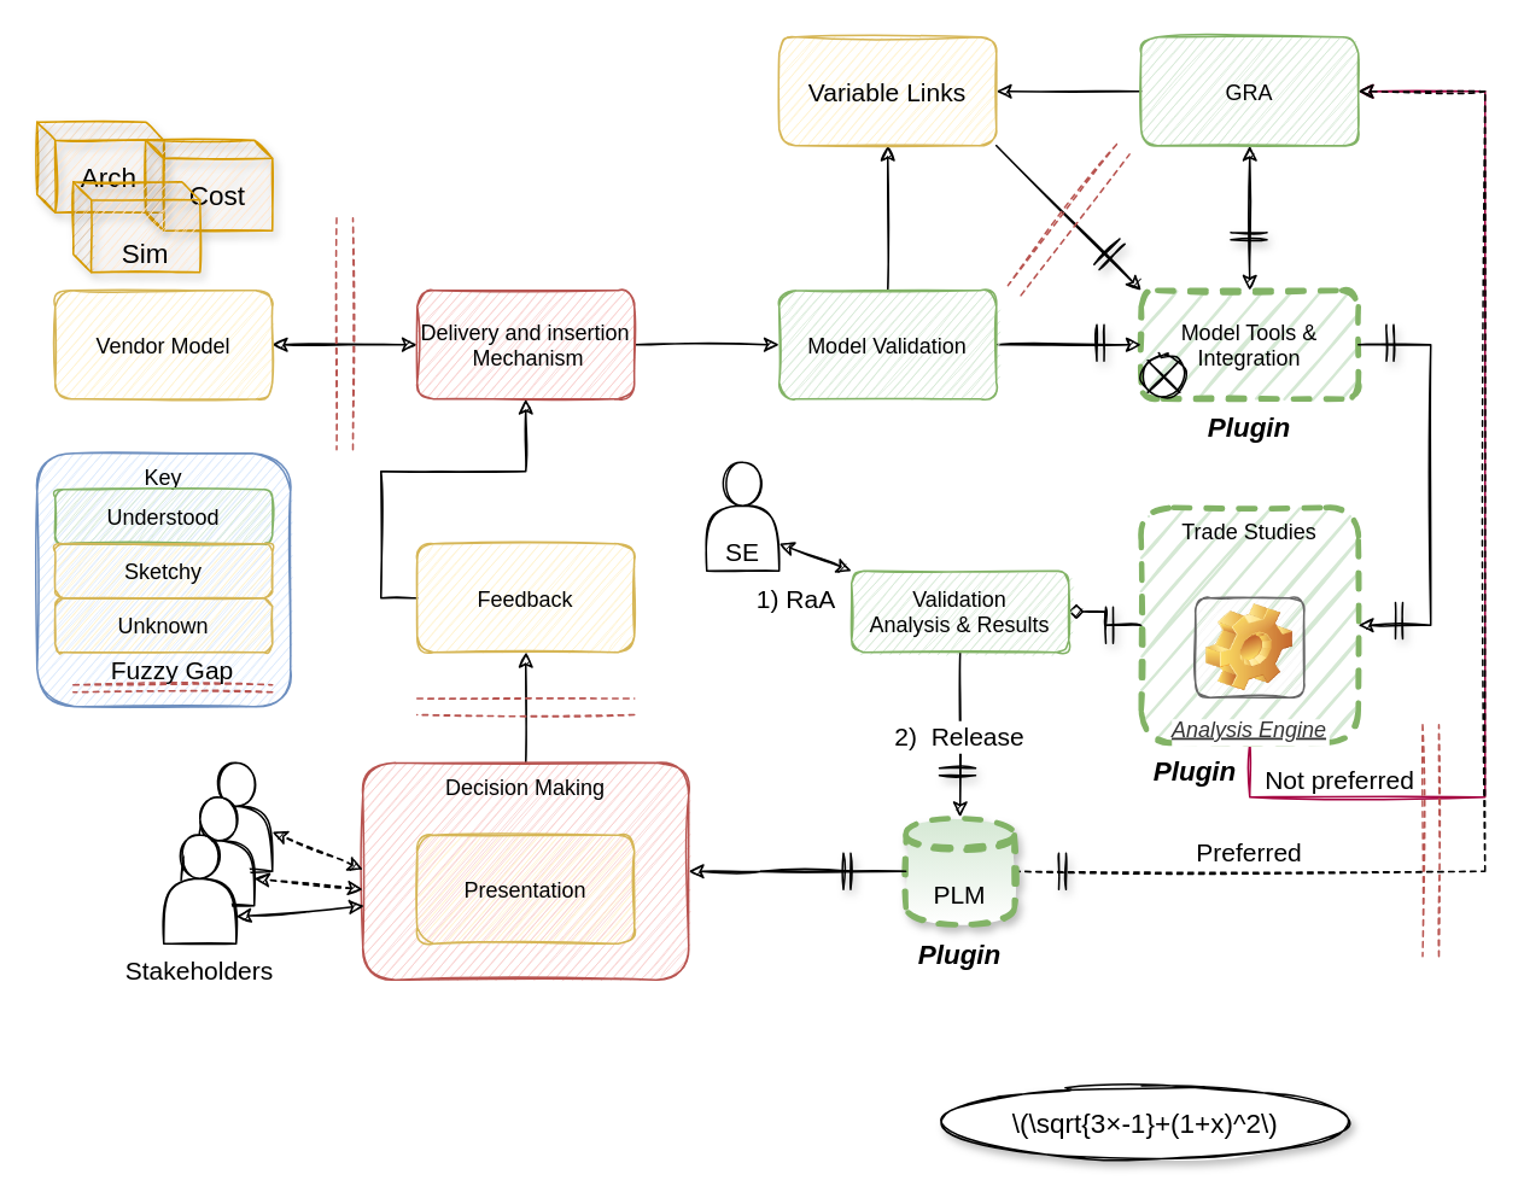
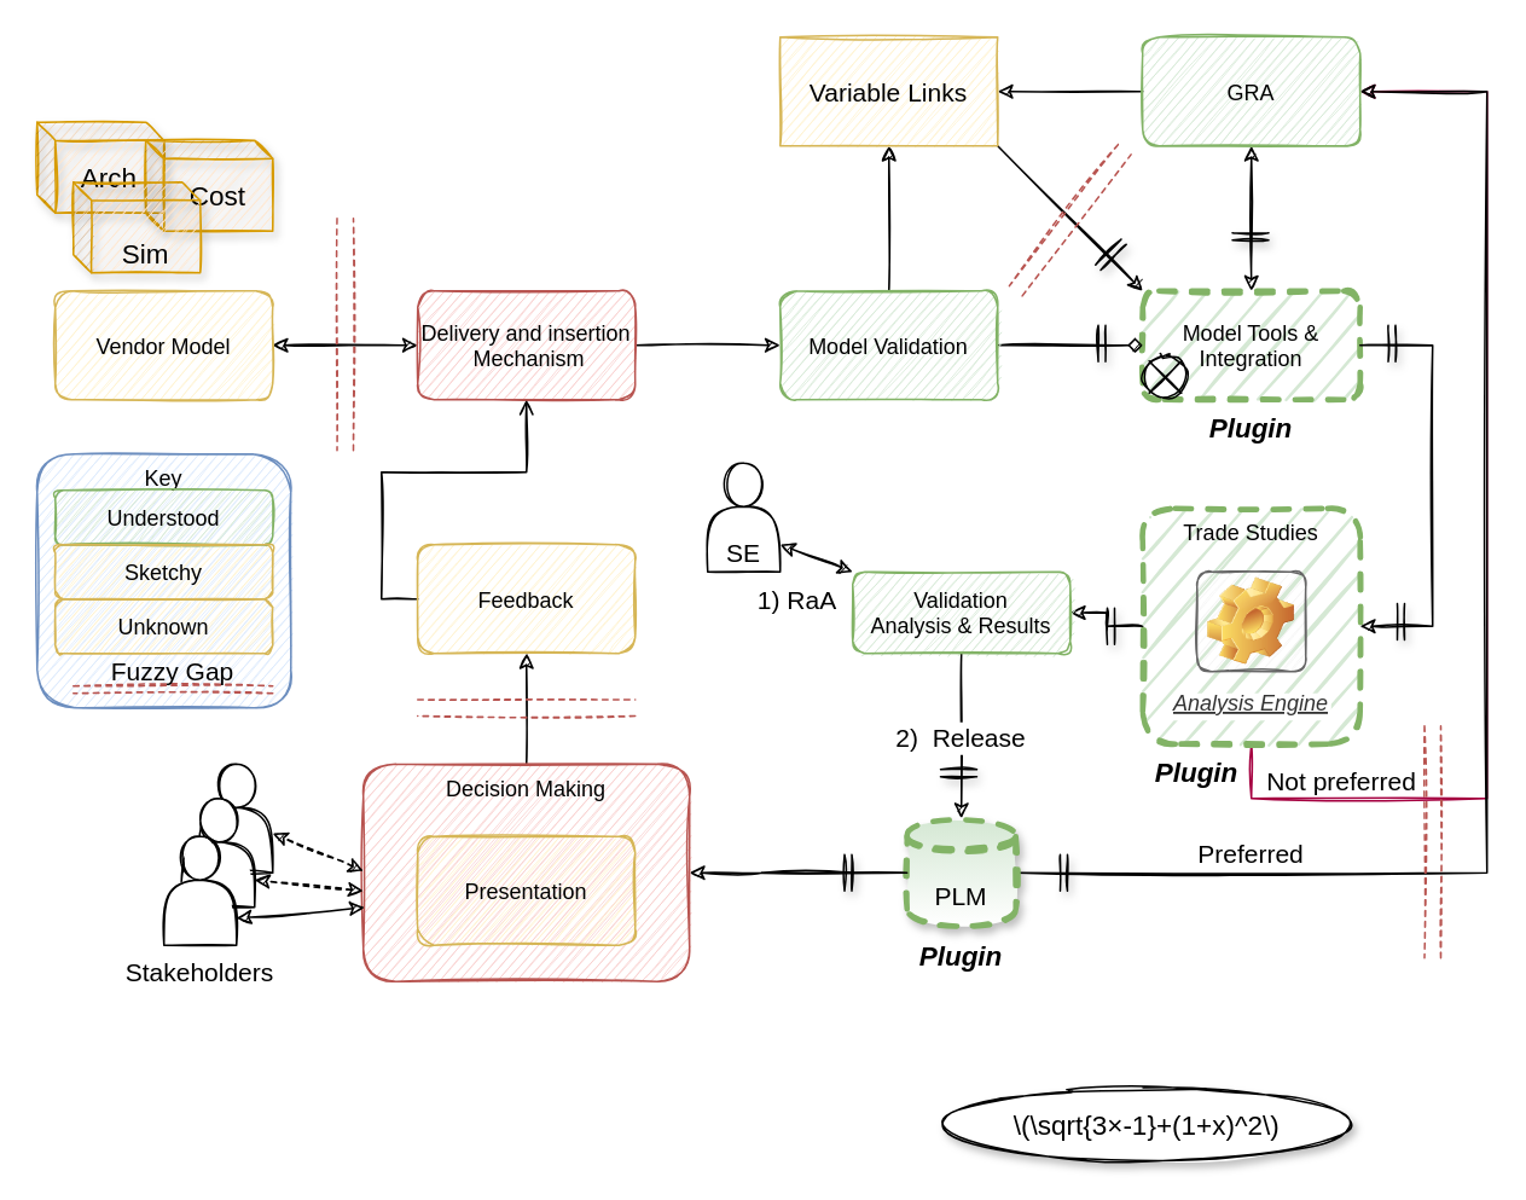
  <mxCell id="0" />
  <mxCell id="1" parent="0" />
  <mxCell id="2" style="edgeStyle=none;rounded=1;sketch=1;orthogonalLoop=1;jettySize=auto;exitX=0;exitY=0;exitDx=0;exitDy=0;entryX=1;entryY=1;entryDx=0;entryDy=0;labelBackgroundColor=none;fontSize=12;startArrow=classic;startFill=1;endArrow=none;endFill=0;strokeWidth=1;" edge="1" parent="1" source="3" target="36"><mxGeometry relative="1" as="geometry" /></mxCell>
  <mxCell id="3" value="Model Tools &amp; &#10;Integration" style="rounded=1;sketch=1;glass=0;shadow=0;fillColor=#d5e8d4;strokeColor=#82b366;strokeWidth=3;dashed=1;" vertex="1" parent="1"><mxGeometry x="630" y="160" width="120" height="60" as="geometry" /></mxCell>
  <mxCell id="4" value="" style="shape=sumEllipse;perimeter=ellipsePerimeter;backgroundOutline=1;shadow=0;glass=0;sketch=1;fontSize=14;fillColor=none;" vertex="1" parent="1"><mxGeometry x="630" y="195" width="25" height="25" as="geometry" /></mxCell>
  <mxCell id="5" value="" style="edgeStyle=orthogonalEdgeStyle;rounded=0;sketch=1;orthogonalLoop=1;jettySize=auto;startArrow=classic;startFill=1;" edge="1" parent="1" source="6" target="8"><mxGeometry relative="1" as="geometry" /></mxCell>
  <mxCell id="6" value="Vendor Model" style="rounded=1;sketch=1;glass=0;shadow=0;fillColor=#fff2cc;strokeColor=#d6b656;" vertex="1" parent="1"><mxGeometry x="30" y="160" width="120" height="60" as="geometry" /></mxCell>
  <mxCell id="7" value="" style="edgeStyle=orthogonalEdgeStyle;rounded=0;sketch=1;orthogonalLoop=1;jettySize=auto;" edge="1" parent="1" source="8" target="11"><mxGeometry relative="1" as="geometry" /></mxCell>
  <mxCell id="8" value="Delivery and insertion&#10; Mechanism" style="rounded=1;sketch=1;glass=0;shadow=0;fillColor=#f8cecc;strokeColor=#b85450;" vertex="1" parent="1"><mxGeometry x="230" y="160" width="120" height="60" as="geometry" /></mxCell>
- <mxCell id="9" value="" style="edgeStyle=orthogonalEdgeStyle;rounded=0;sketch=1;orthogonalLoop=1;jettySize=auto;" edge="1" parent="1" source="11" target="3"><mxGeometry relative="1" as="geometry" /></mxCell>
+ <mxCell id="9" value="" style="edgeStyle=orthogonalEdgeStyle;rounded=0;sketch=1;orthogonalLoop=1;jettySize=auto;endArrow=diamond;" edge="1" parent="1" source="11" target="3"><mxGeometry relative="1" as="geometry" /></mxCell>
  <mxCell id="10" style="edgeStyle=none;rounded=1;sketch=1;orthogonalLoop=1;jettySize=auto;exitX=0.5;exitY=0;exitDx=0;exitDy=0;entryX=0.5;entryY=1;entryDx=0;entryDy=0;labelBackgroundColor=none;fontSize=12;startArrow=none;startFill=0;endArrow=classic;endFill=1;strokeWidth=1;" edge="1" parent="1" source="11" target="36"><mxGeometry relative="1" as="geometry" /></mxCell>
  <mxCell id="11" value="Model Validation" style="rounded=1;sketch=1;glass=0;shadow=0;fillColor=#d5e8d4;strokeColor=#82b366;" vertex="1" parent="1"><mxGeometry x="430" y="160" width="120" height="60" as="geometry" /></mxCell>
  <mxCell id="12" value="" style="edgeStyle=orthogonalEdgeStyle;rounded=0;sketch=1;orthogonalLoop=1;jettySize=auto;startArrow=classic;startFill=1;" edge="1" parent="1" source="3" target="18"><mxGeometry relative="1" as="geometry" /></mxCell>
  <mxCell id="13" style="edgeStyle=orthogonalEdgeStyle;rounded=0;sketch=1;orthogonalLoop=1;jettySize=auto;exitX=1;exitY=0.5;exitDx=0;exitDy=0;entryX=1;entryY=0.5;entryDx=0;entryDy=0;startArrow=none;startFill=0;" edge="1" parent="1" source="3" target="16"><mxGeometry relative="1" as="geometry"><Array as="points"><mxPoint x="790" y="190" /><mxPoint x="790" y="345" /></Array></mxGeometry></mxCell>
- <mxCell id="14" value="" style="edgeStyle=orthogonalEdgeStyle;rounded=0;sketch=1;orthogonalLoop=1;jettySize=auto;startArrow=none;startFill=0;endArrow=diamond;" edge="1" parent="1" source="16" target="21"><mxGeometry relative="1" as="geometry" /></mxCell>
+ <mxCell id="14" value="" style="edgeStyle=orthogonalEdgeStyle;rounded=0;sketch=1;orthogonalLoop=1;jettySize=auto;startArrow=none;startFill=0;" edge="1" parent="1" source="16" target="21"><mxGeometry relative="1" as="geometry" /></mxCell>
  <mxCell id="15" value="Not preferred" style="edgeStyle=orthogonalEdgeStyle;rounded=0;sketch=1;orthogonalLoop=1;jettySize=auto;exitX=0.5;exitY=1;exitDx=0;exitDy=0;labelBackgroundColor=none;fontSize=14;startArrow=none;startFill=0;endArrow=classic;endFill=1;strokeWidth=1;fillColor=#d80073;strokeColor=#A50040;" edge="1" parent="1" source="16"><mxGeometry x="-0.742" y="10" relative="1" as="geometry"><mxPoint x="750" y="50" as="targetPoint" /><Array as="points"><mxPoint x="690" y="440" /><mxPoint x="820" y="440" /><mxPoint x="820" y="50" /></Array><mxPoint as="offset" /></mxGeometry></mxCell>
  <mxCell id="16" value="Trade Studies" style="rounded=1;sketch=1;glass=0;shadow=0;fillColor=#d5e8d4;strokeColor=#82b366;verticalAlign=top;strokeWidth=3;dashed=1;" vertex="1" parent="1"><mxGeometry x="630" y="280" width="120" height="130" as="geometry" /></mxCell>
  <mxCell id="17" style="edgeStyle=none;rounded=1;sketch=1;orthogonalLoop=1;jettySize=auto;exitX=0;exitY=0.5;exitDx=0;exitDy=0;entryX=1;entryY=0.5;entryDx=0;entryDy=0;labelBackgroundColor=none;fontSize=12;startArrow=none;startFill=0;endArrow=classic;endFill=1;strokeWidth=1;" edge="1" parent="1" source="18" target="36"><mxGeometry relative="1" as="geometry" /></mxCell>
  <mxCell id="18" value="GRA" style="rounded=1;sketch=1;glass=0;shadow=0;fillColor=#d5e8d4;strokeColor=#82b366;" vertex="1" parent="1"><mxGeometry x="630" y="20" width="120" height="60" as="geometry" /></mxCell>
  <mxCell id="19" value="2)  Release" style="edgeStyle=orthogonalEdgeStyle;rounded=0;sketch=1;orthogonalLoop=1;jettySize=auto;entryX=0.5;entryY=0;entryDx=0;entryDy=0;fontSize=14;startArrow=none;startFill=0;endArrow=classic;endFill=1;strokeWidth=1;" edge="1" parent="1" source="21" target="34"><mxGeometry relative="1" as="geometry" /></mxCell>
  <mxCell id="20" value="1) RaA" style="rounded=0;sketch=1;orthogonalLoop=1;jettySize=auto;exitX=0;exitY=0;exitDx=0;exitDy=0;entryX=1;entryY=0.75;entryDx=0;entryDy=0;labelBackgroundColor=none;fontSize=14;startArrow=classic;startFill=1;endArrow=classic;endFill=1;strokeWidth=1;" edge="1" parent="1" source="21" target="43"><mxGeometry x="0.069" y="25" relative="1" as="geometry"><mxPoint as="offset" /></mxGeometry></mxCell>
  <mxCell id="21" value="Validation&#10;Analysis &amp; Results" style="rounded=1;sketch=1;glass=0;shadow=0;fillColor=#d5e8d4;strokeColor=#82b366;" vertex="1" parent="1"><mxGeometry x="470" y="315" width="120" height="45" as="geometry" /></mxCell>
- <mxCell id="22" style="edgeStyle=orthogonalEdgeStyle;rounded=0;sketch=1;orthogonalLoop=1;jettySize=auto;exitX=0;exitY=0.5;exitDx=0;exitDy=0;entryX=0.5;entryY=1;entryDx=0;entryDy=0;startArrow=none;startFill=0;" edge="1" parent="1" source="23" target="8"><mxGeometry relative="1" as="geometry" /></mxCell>
+ <mxCell id="22" style="edgeStyle=orthogonalEdgeStyle;rounded=0;sketch=1;orthogonalLoop=1;jettySize=auto;exitX=0;exitY=0.5;exitDx=0;exitDy=0;entryX=0.5;entryY=1;entryDx=0;entryDy=0;startArrow=none;startFill=0;endArrow=open;" edge="1" parent="1" source="23" target="8"><mxGeometry relative="1" as="geometry" /></mxCell>
  <mxCell id="23" value="Feedback" style="rounded=1;sketch=1;glass=0;shadow=0;fillColor=#fff2cc;strokeColor=#d6b656;" vertex="1" parent="1"><mxGeometry x="230" y="300" width="120" height="60" as="geometry" /></mxCell>
  <mxCell id="24" style="edgeStyle=orthogonalEdgeStyle;rounded=0;sketch=1;orthogonalLoop=1;jettySize=auto;exitX=0.5;exitY=0;exitDx=0;exitDy=0;entryX=0.5;entryY=1;entryDx=0;entryDy=0;startArrow=none;startFill=0;" edge="1" parent="1" source="25" target="23"><mxGeometry relative="1" as="geometry" /></mxCell>
  <mxCell id="25" value="Decision Making" style="rounded=1;sketch=1;glass=0;shadow=0;fillColor=#f8cecc;strokeColor=#b85450;verticalAlign=top;" vertex="1" parent="1"><mxGeometry x="200" y="421" width="180" height="120" as="geometry" /></mxCell>
  <mxCell id="26" value="" style="shape=link;rounded=0;sketch=1;startArrow=none;startFill=0;fillColor=#f8cecc;strokeColor=#b85450;dashed=1;width=-9;" edge="1" parent="1"><mxGeometry width="100" relative="1" as="geometry"><mxPoint x="190" y="248" as="sourcePoint" /><mxPoint x="190" y="120" as="targetPoint" /></mxGeometry></mxCell>
  <mxCell id="27" value="" style="shape=link;rounded=0;sketch=1;startArrow=none;startFill=0;fillColor=#f8cecc;strokeColor=#b85450;dashed=1;width=9;" edge="1" parent="1"><mxGeometry width="100" relative="1" as="geometry"><mxPoint x="230" y="390" as="sourcePoint" /><mxPoint x="350" y="390" as="targetPoint" /></mxGeometry></mxCell>
  <mxCell id="28" style="rounded=0;sketch=1;orthogonalLoop=1;jettySize=auto;dashed=1;fontSize=14;startArrow=classic;startFill=1;strokeWidth=1;" edge="1" parent="1" target="31"><mxGeometry relative="1" as="geometry"><mxPoint x="200" y="480" as="sourcePoint" /></mxGeometry></mxCell>
  <mxCell id="29" style="edgeStyle=none;rounded=0;sketch=1;orthogonalLoop=1;jettySize=auto;entryX=1;entryY=0.75;entryDx=0;entryDy=0;labelBackgroundColor=none;fontSize=14;startArrow=classic;startFill=1;endArrow=classic;endFill=1;strokeWidth=1;dashed=1;" edge="1" parent="1" target="44"><mxGeometry relative="1" as="geometry"><mxPoint x="200" y="491" as="sourcePoint" /></mxGeometry></mxCell>
  <mxCell id="30" value="Presentation" style="rounded=1;sketch=1;glass=0;shadow=0;fillColor=#fff2cc;strokeColor=#d6b656;" vertex="1" parent="1"><mxGeometry x="230" y="461" width="120" height="60" as="geometry" /></mxCell>
  <mxCell id="31" value="" style="shape=actor;shadow=0;glass=0;sketch=1;fontSize=14;" vertex="1" parent="1"><mxGeometry x="110" y="421" width="40" height="60" as="geometry" /></mxCell>
  <mxCell id="32" style="edgeStyle=orthogonalEdgeStyle;rounded=0;sketch=1;orthogonalLoop=1;jettySize=auto;exitX=0;exitY=0.5;exitDx=0;exitDy=0;entryX=1;entryY=0.5;entryDx=0;entryDy=0;fontSize=14;startArrow=none;startFill=0;strokeWidth=1;" edge="1" parent="1" source="52" target="25"><mxGeometry relative="1" as="geometry"><Array as="points"><mxPoint x="420" y="481" /></Array></mxGeometry></mxCell>
- <mxCell id="33" value="Preferred" style="edgeStyle=orthogonalEdgeStyle;rounded=0;sketch=1;orthogonalLoop=1;jettySize=auto;exitX=1;exitY=0.5;exitDx=0;exitDy=0;entryX=1;entryY=0.5;entryDx=0;entryDy=0;fontSize=14;startArrow=none;startFill=0;endArrow=classic;endFill=1;strokeWidth=1;dashed=1;" edge="1" parent="1" source="34" target="18"><mxGeometry x="-0.658" y="11" relative="1" as="geometry"><Array as="points"><mxPoint x="820" y="481" /><mxPoint x="820" y="50" /></Array><mxPoint as="offset" /></mxGeometry></mxCell>
+ <mxCell id="33" value="Preferred" style="edgeStyle=orthogonalEdgeStyle;rounded=0;sketch=1;orthogonalLoop=1;jettySize=auto;exitX=1;exitY=0.5;exitDx=0;exitDy=0;entryX=1;entryY=0.5;entryDx=0;entryDy=0;fontSize=14;startArrow=none;startFill=0;endArrow=classic;endFill=1;strokeWidth=1;" edge="1" parent="1" source="34" target="18"><mxGeometry x="-0.658" y="11" relative="1" as="geometry"><Array as="points"><mxPoint x="820" y="481" /><mxPoint x="820" y="50" /></Array><mxPoint as="offset" /></mxGeometry></mxCell>
  <mxCell id="34" value="PLM" style="shape=datastore;shadow=1;glass=0;sketch=1;fontSize=14;fillColor=#d5e8d4;strokeColor=#82b366;strokeWidth=3;gradientColor=#ffffff;dashed=1;" vertex="1" parent="1"><mxGeometry x="500" y="451" width="60" height="60" as="geometry" /></mxCell>
- <mxCell id="35" value="Analysis Engine" style="icon;image=img/clipart/Gear_128x128.png;shadow=0;glass=0;sketch=1;fontSize=12;fillColor=#f5f5f5;fontColor=#333333;strokeColor=#666666;fontStyle=6" vertex="1" parent="1"><mxGeometry x="660" y="330" width="60" height="55" as="geometry" /></mxCell>
- <mxCell id="36" value="Variable Links" style="rounded=1;shadow=0;glass=0;sketch=1;fontSize=14;fillColor=#fff2cc;strokeColor=#d6b656;" vertex="1" parent="1"><mxGeometry x="430" y="20" width="120" height="60" as="geometry" /></mxCell>
+ <mxCell id="35" value="Analysis Engine" style="icon;image=img/clipart/Gear_128x128.png;shadow=0;glass=0;sketch=1;fontSize=12;fillColor=#f5f5f5;fontColor=#333333;strokeColor=#666666;fontStyle=6" vertex="1" parent="1"><mxGeometry x="660" y="315" width="60" height="55" as="geometry" /></mxCell>
+ <mxCell id="36" value="Variable Links" style="shadow=0;glass=0;sketch=1;fontSize=14;fillColor=#fff2cc;strokeColor=#d6b656;rounded=0;" vertex="1" parent="1"><mxGeometry x="430" y="20" width="120" height="60" as="geometry" /></mxCell>
  <mxCell id="37" value="" style="group" vertex="1" connectable="0" parent="1"><mxGeometry x="20" y="250" width="140" height="140" as="geometry" /></mxCell>
  <mxCell id="38" value="Key" style="rounded=1;sketch=1;glass=0;shadow=0;fillColor=#dae8fc;strokeColor=#6c8ebf;verticalAlign=top;" vertex="1" parent="37"><mxGeometry width="140" height="140" as="geometry" /></mxCell>
  <mxCell id="39" value="Understood" style="rounded=1;sketch=1;glass=0;shadow=0;fillColor=#d5e8d4;strokeColor=#82b366;" vertex="1" parent="37"><mxGeometry x="10" y="20" width="120" height="30" as="geometry" /></mxCell>
  <mxCell id="40" value="Sketchy" style="rounded=1;sketch=1;glass=0;shadow=0;fillColor=#fff2cc;strokeColor=#d6b656;" vertex="1" parent="37"><mxGeometry x="10" y="50" width="120" height="30" as="geometry" /></mxCell>
  <mxCell id="41" value="Unknown" style="rounded=1;sketch=1;glass=0;shadow=0;fillColor=#fff2cc;strokeColor=#d6b656;" vertex="1" parent="37"><mxGeometry x="10" y="80" width="120" height="30" as="geometry" /></mxCell>
  <mxCell id="42" value="Fuzzy Gap" style="shape=link;rounded=0;sketch=1;startArrow=none;startFill=0;fillColor=#f8cecc;strokeColor=#b85450;dashed=1;fontSize=14;labelBackgroundColor=none;verticalAlign=bottom;" edge="1" parent="37"><mxGeometry width="100" relative="1" as="geometry"><mxPoint x="130" y="130" as="sourcePoint" /><mxPoint x="20" y="130" as="targetPoint" /></mxGeometry></mxCell>
  <mxCell id="43" value="SE" style="shape=actor;shadow=0;glass=0;sketch=1;fontSize=14;verticalAlign=bottom;" vertex="1" parent="1"><mxGeometry x="390" y="255" width="40" height="60" as="geometry" /></mxCell>
  <mxCell id="44" value="" style="shape=actor;shadow=0;glass=0;sketch=1;fontSize=14;" vertex="1" parent="1"><mxGeometry x="100" y="440" width="40" height="60" as="geometry" /></mxCell>
  <mxCell id="45" style="edgeStyle=none;rounded=0;sketch=1;orthogonalLoop=1;jettySize=auto;exitX=1;exitY=0.75;exitDx=0;exitDy=0;entryX=0.004;entryY=0.659;entryDx=0;entryDy=0;entryPerimeter=0;dashed=0;labelBackgroundColor=none;fontSize=14;startArrow=classic;startFill=1;endArrow=classic;endFill=1;strokeWidth=1;" edge="1" parent="1" source="46" target="25"><mxGeometry relative="1" as="geometry" /></mxCell>
  <mxCell id="46" value="Stakeholders" style="shape=actor;shadow=0;glass=0;sketch=1;fontSize=14;verticalAlign=top;horizontal=1;labelPosition=center;verticalLabelPosition=bottom;align=center;" vertex="1" parent="1"><mxGeometry x="90" y="461" width="40" height="60" as="geometry" /></mxCell>
  <mxCell id="47" value="" style="shape=link;rounded=0;sketch=1;startArrow=none;startFill=0;fillColor=#f8cecc;strokeColor=#b85450;dashed=1;width=-9;" edge="1" parent="1"><mxGeometry width="100" relative="1" as="geometry"><mxPoint x="790" y="528" as="sourcePoint" /><mxPoint x="790" y="400" as="targetPoint" /></mxGeometry></mxCell>
  <mxCell id="48" value="" style="shape=link;rounded=0;sketch=1;startArrow=none;startFill=0;fillColor=#f8cecc;strokeColor=#b85450;dashed=1;width=-9;" edge="1" parent="1"><mxGeometry width="100" relative="1" as="geometry"><mxPoint x="560" y="160" as="sourcePoint" /><mxPoint x="620" y="82" as="targetPoint" /></mxGeometry></mxCell>
  <mxCell id="49" value="Plugin" style="text;strokeColor=none;fillColor=none;align=center;verticalAlign=middle;rounded=0;shadow=1;glass=0;dashed=1;sketch=1;fillStyle=cross-hatch;fontSize=15;fontStyle=3" vertex="1" parent="1"><mxGeometry x="500" y="511" width="60" height="30" as="geometry" /></mxCell>
  <mxCell id="50" value="Plugin" style="text;strokeColor=none;fillColor=none;align=center;verticalAlign=middle;rounded=0;shadow=1;glass=0;dashed=1;sketch=1;fillStyle=cross-hatch;fontSize=15;fontStyle=3" vertex="1" parent="1"><mxGeometry x="630" y="410" width="60" height="30" as="geometry" /></mxCell>
  <mxCell id="51" value="Plugin" style="text;strokeColor=none;fillColor=none;align=center;verticalAlign=middle;rounded=0;shadow=1;glass=0;dashed=1;sketch=1;fillStyle=cross-hatch;fontSize=15;strokeWidth=1;fontStyle=3" vertex="1" parent="1"><mxGeometry x="660" y="220" width="60" height="30" as="geometry" /></mxCell>
  <mxCell id="52" value="" style="verticalLabelPosition=bottom;align=center;dashed=0;verticalAlign=top;shape=mxgraph.pid.piping.double_flange;pointerEvents=1;shadow=1;glass=0;sketch=1;fillStyle=cross-hatch;fontSize=15;strokeWidth=1;fillColor=default;gradientColor=#ffffff;" vertex="1" parent="1"><mxGeometry x="465" y="471" width="5" height="20" as="geometry" /></mxCell>
  <mxCell id="53" value="" style="edgeStyle=orthogonalEdgeStyle;rounded=0;sketch=1;orthogonalLoop=1;jettySize=auto;exitX=0;exitY=0.5;exitDx=0;exitDy=0;entryX=1;entryY=0.5;entryDx=0;entryDy=0;fontSize=14;startArrow=none;startFill=0;strokeWidth=1;endArrow=none;" edge="1" parent="1" source="34" target="52"><mxGeometry relative="1" as="geometry"><mxPoint x="500" y="481" as="sourcePoint" /><mxPoint x="380" y="481" as="targetPoint" /><Array as="points"><mxPoint x="420" y="481" /></Array></mxGeometry></mxCell>
  <mxCell id="54" value="" style="verticalLabelPosition=bottom;align=center;dashed=0;verticalAlign=top;shape=mxgraph.pid.piping.double_flange;pointerEvents=1;shadow=1;glass=0;sketch=1;fillStyle=cross-hatch;fontSize=15;strokeWidth=1;fillColor=default;gradientColor=#ffffff;" vertex="1" parent="1"><mxGeometry x="584" y="471" width="5" height="20" as="geometry" /></mxCell>
  <mxCell id="55" value="" style="verticalLabelPosition=bottom;align=center;dashed=0;verticalAlign=top;shape=mxgraph.pid.piping.double_flange;pointerEvents=1;shadow=1;glass=0;sketch=1;fillStyle=cross-hatch;fontSize=15;strokeWidth=1;fillColor=default;gradientColor=#ffffff;" vertex="1" parent="1"><mxGeometry x="610" y="335" width="5" height="20" as="geometry" /></mxCell>
  <mxCell id="56" value="" style="verticalLabelPosition=bottom;align=center;dashed=0;verticalAlign=top;shape=mxgraph.pid.piping.double_flange;pointerEvents=1;shadow=1;glass=0;sketch=1;fillStyle=cross-hatch;fontSize=15;strokeWidth=1;fillColor=default;gradientColor=#ffffff;" vertex="1" parent="1"><mxGeometry x="770" y="332.5" width="5" height="20" as="geometry" /></mxCell>
  <mxCell id="57" value="" style="verticalLabelPosition=bottom;align=center;dashed=0;verticalAlign=top;shape=mxgraph.pid.piping.double_flange;pointerEvents=1;shadow=1;glass=0;sketch=1;fillStyle=cross-hatch;fontSize=15;strokeWidth=1;fillColor=default;gradientColor=#ffffff;" vertex="1" parent="1"><mxGeometry x="765" y="179" width="5" height="20" as="geometry" /></mxCell>
  <mxCell id="58" value="" style="verticalLabelPosition=bottom;align=center;dashed=0;verticalAlign=top;shape=mxgraph.pid.piping.double_flange;pointerEvents=1;shadow=1;glass=0;sketch=1;fillStyle=cross-hatch;fontSize=15;strokeWidth=1;fillColor=default;gradientColor=#ffffff;" vertex="1" parent="1"><mxGeometry x="605" y="179" width="5" height="20" as="geometry" /></mxCell>
  <mxCell id="59" value="" style="verticalLabelPosition=bottom;align=center;dashed=0;verticalAlign=top;shape=mxgraph.pid.piping.double_flange;pointerEvents=1;shadow=1;glass=0;sketch=1;fillStyle=cross-hatch;fontSize=15;strokeWidth=1;fillColor=default;gradientColor=#ffffff;rotation=90;" vertex="1" parent="1"><mxGeometry x="687" y="120" width="5" height="20" as="geometry" /></mxCell>
  <mxCell id="60" value="" style="verticalLabelPosition=bottom;align=center;dashed=0;verticalAlign=top;shape=mxgraph.pid.piping.double_flange;pointerEvents=1;shadow=1;glass=0;sketch=1;fillStyle=cross-hatch;fontSize=15;strokeWidth=1;fillColor=default;gradientColor=#ffffff;rotation=45;" vertex="1" parent="1"><mxGeometry x="610" y="130" width="5" height="20" as="geometry" /></mxCell>
  <mxCell id="61" value="" style="group;verticalAlign=top;" vertex="1" connectable="0" parent="1"><mxGeometry x="20" y="67" width="130" height="83" as="geometry" /></mxCell>
  <mxCell id="62" value="Arch" style="shape=cube;boundedLbl=1;backgroundOutline=1;darkOpacity=0.05;darkOpacity2=0.1;shadow=1;glass=0;sketch=1;fillStyle=auto;fontSize=15;strokeWidth=1;fillColor=#ffe6cc;labelBackgroundColor=none;strokeColor=#d79b00;size=10;verticalAlign=middle;labelPosition=center;verticalLabelPosition=middle;align=center;" vertex="1" parent="61"><mxGeometry width="70" height="50" as="geometry" /></mxCell>
  <mxCell id="63" value="Cost" style="shape=cube;boundedLbl=1;backgroundOutline=1;darkOpacity=0.05;darkOpacity2=0.1;shadow=1;glass=0;sketch=1;fillStyle=auto;fontSize=15;strokeWidth=1;fillColor=#ffe6cc;labelBackgroundColor=none;strokeColor=#d79b00;size=10;verticalAlign=middle;labelPosition=center;verticalLabelPosition=middle;align=center;" vertex="1" parent="61"><mxGeometry x="60" y="10" width="70" height="50" as="geometry" /></mxCell>
  <mxCell id="64" value="Sim" style="shape=cube;boundedLbl=1;backgroundOutline=1;darkOpacity=0.05;darkOpacity2=0.1;shadow=1;glass=0;sketch=1;fillStyle=auto;fontSize=15;strokeWidth=1;fillColor=#ffe6cc;labelBackgroundColor=none;strokeColor=#d79b00;size=10;verticalAlign=bottom;" vertex="1" parent="61"><mxGeometry x="20" y="33" width="70" height="50" as="geometry" /></mxCell>
  <mxCell id="65" value="" style="verticalLabelPosition=bottom;align=center;dashed=0;verticalAlign=top;shape=mxgraph.pid.piping.double_flange;pointerEvents=1;shadow=1;glass=0;sketch=1;fillStyle=cross-hatch;fontSize=15;strokeWidth=1;fillColor=default;gradientColor=#ffffff;rotation=90;" vertex="1" parent="1"><mxGeometry x="526" y="416" width="5" height="20" as="geometry" /></mxCell>
  <mxCell id="66" value="\(\sqrt{3×-1}+(1+x)^2\)" style="ellipse;align=center;collapsible=0;container=1;recursiveResize=0;shadow=1;glass=0;labelBackgroundColor=none;sketch=1;fillStyle=auto;fontSize=15;fontColor=#000000;strokeWidth=1;fillColor=default;gradientColor=none;labelBorderColor=none;whiteSpace=wrap;" vertex="1" parent="1"><mxGeometry x="515" y="600" width="235" height="40" as="geometry" /></mxCell>
